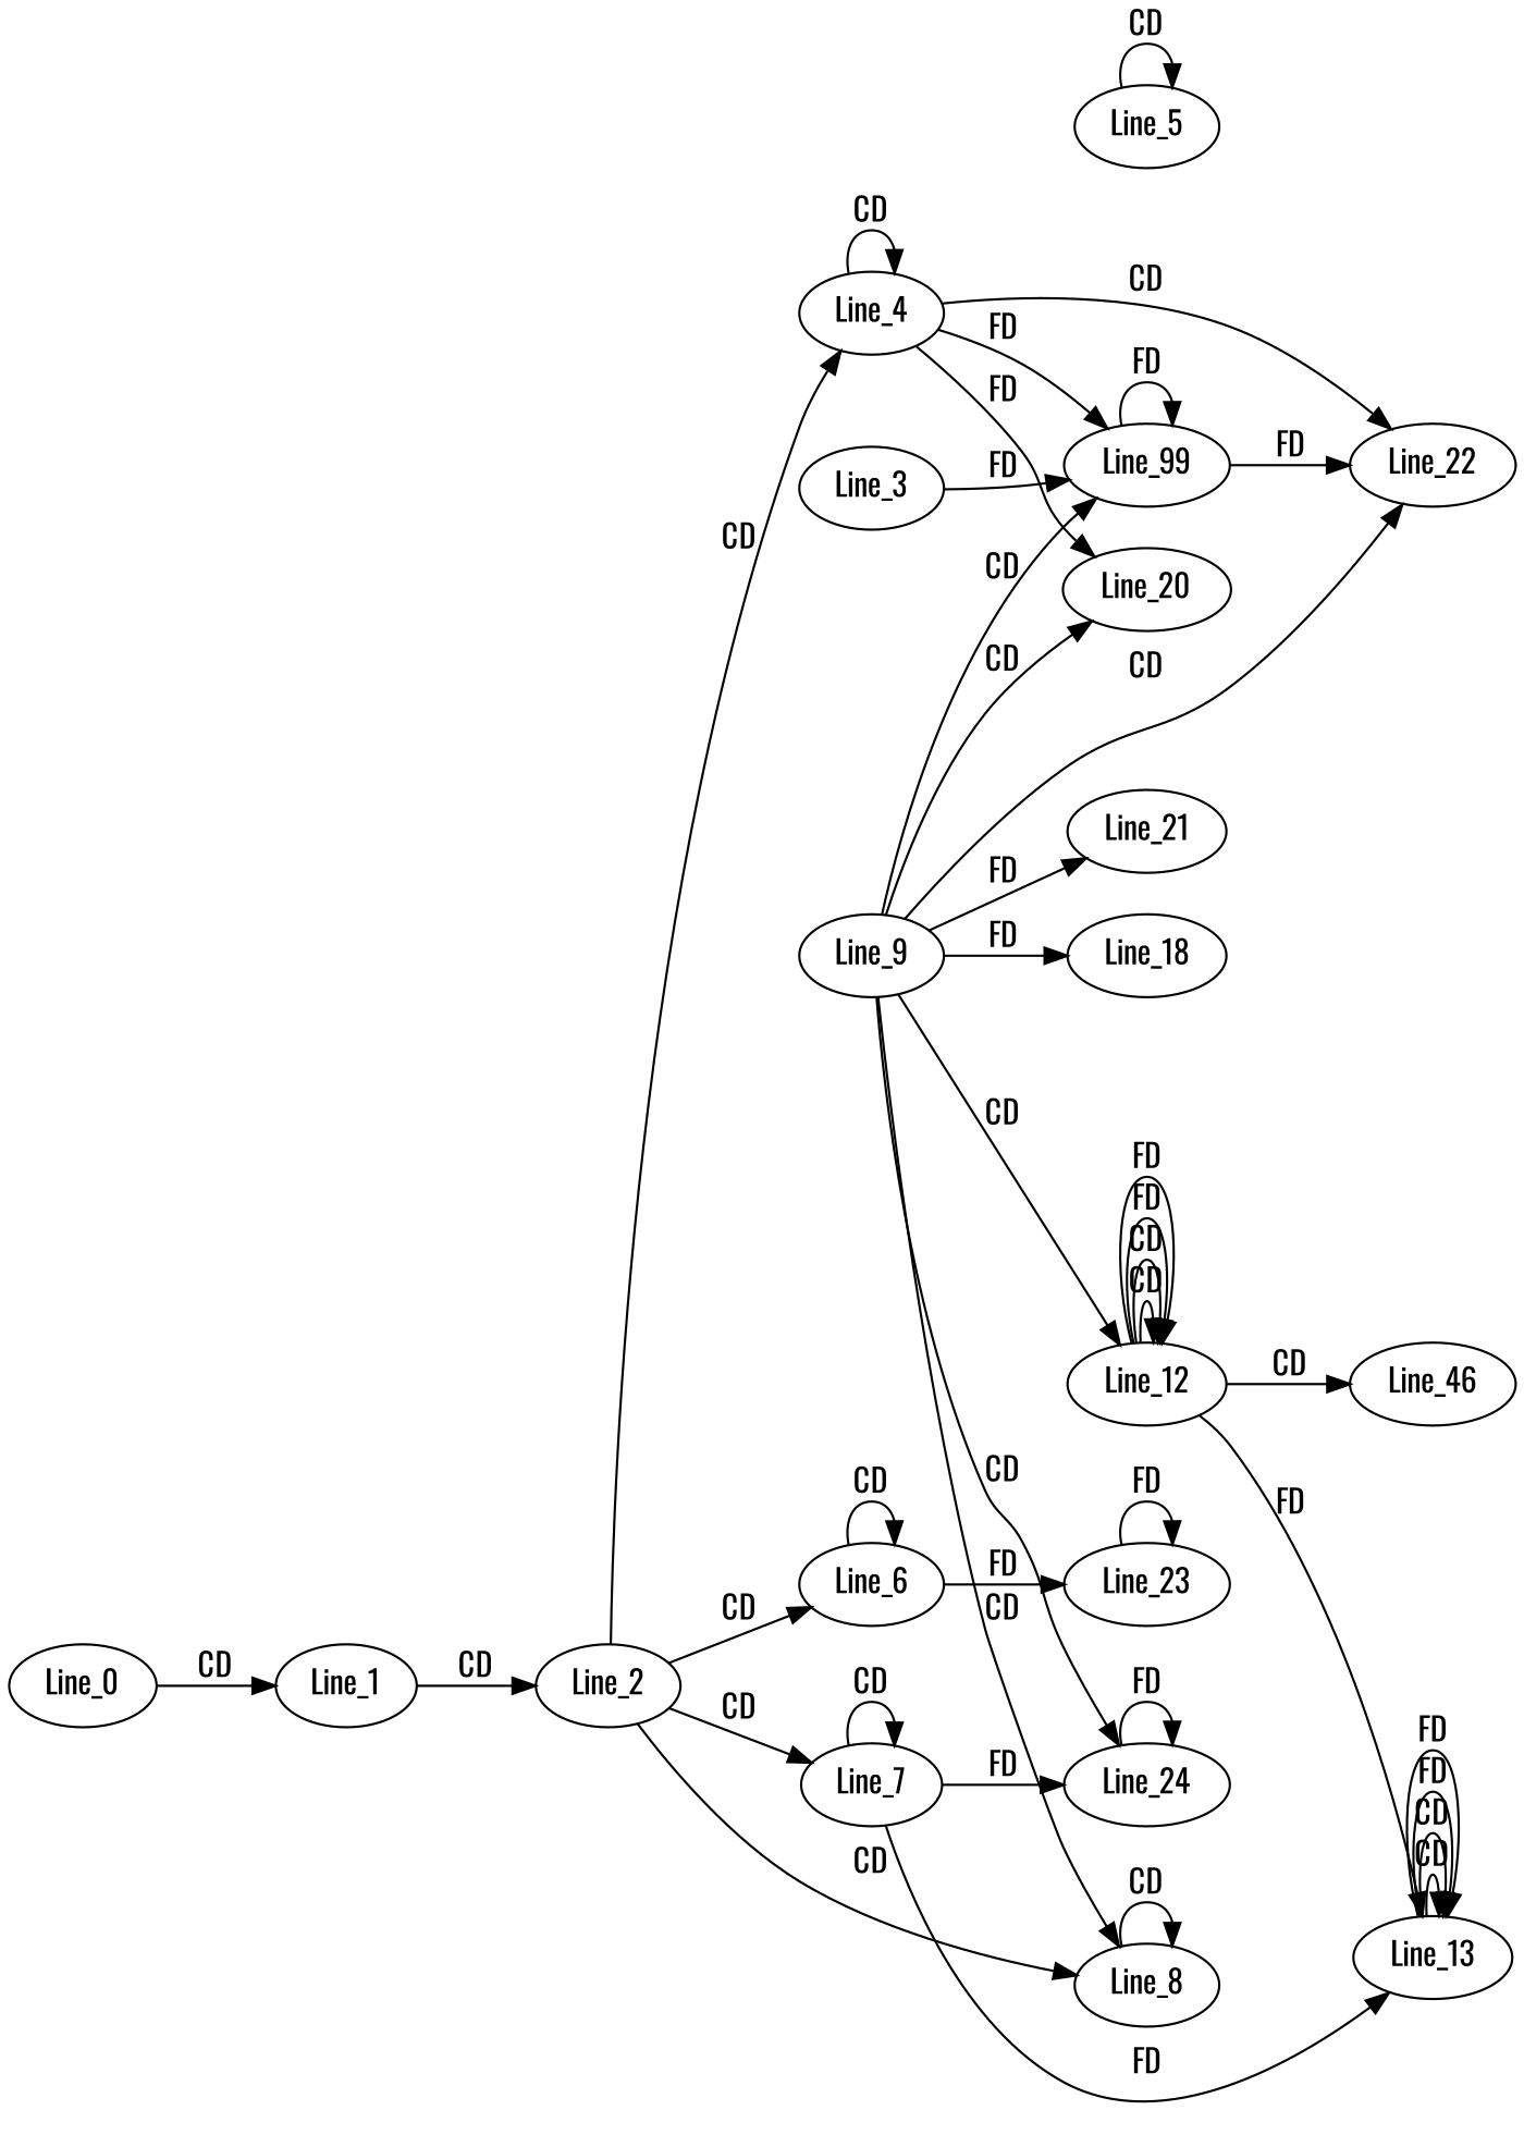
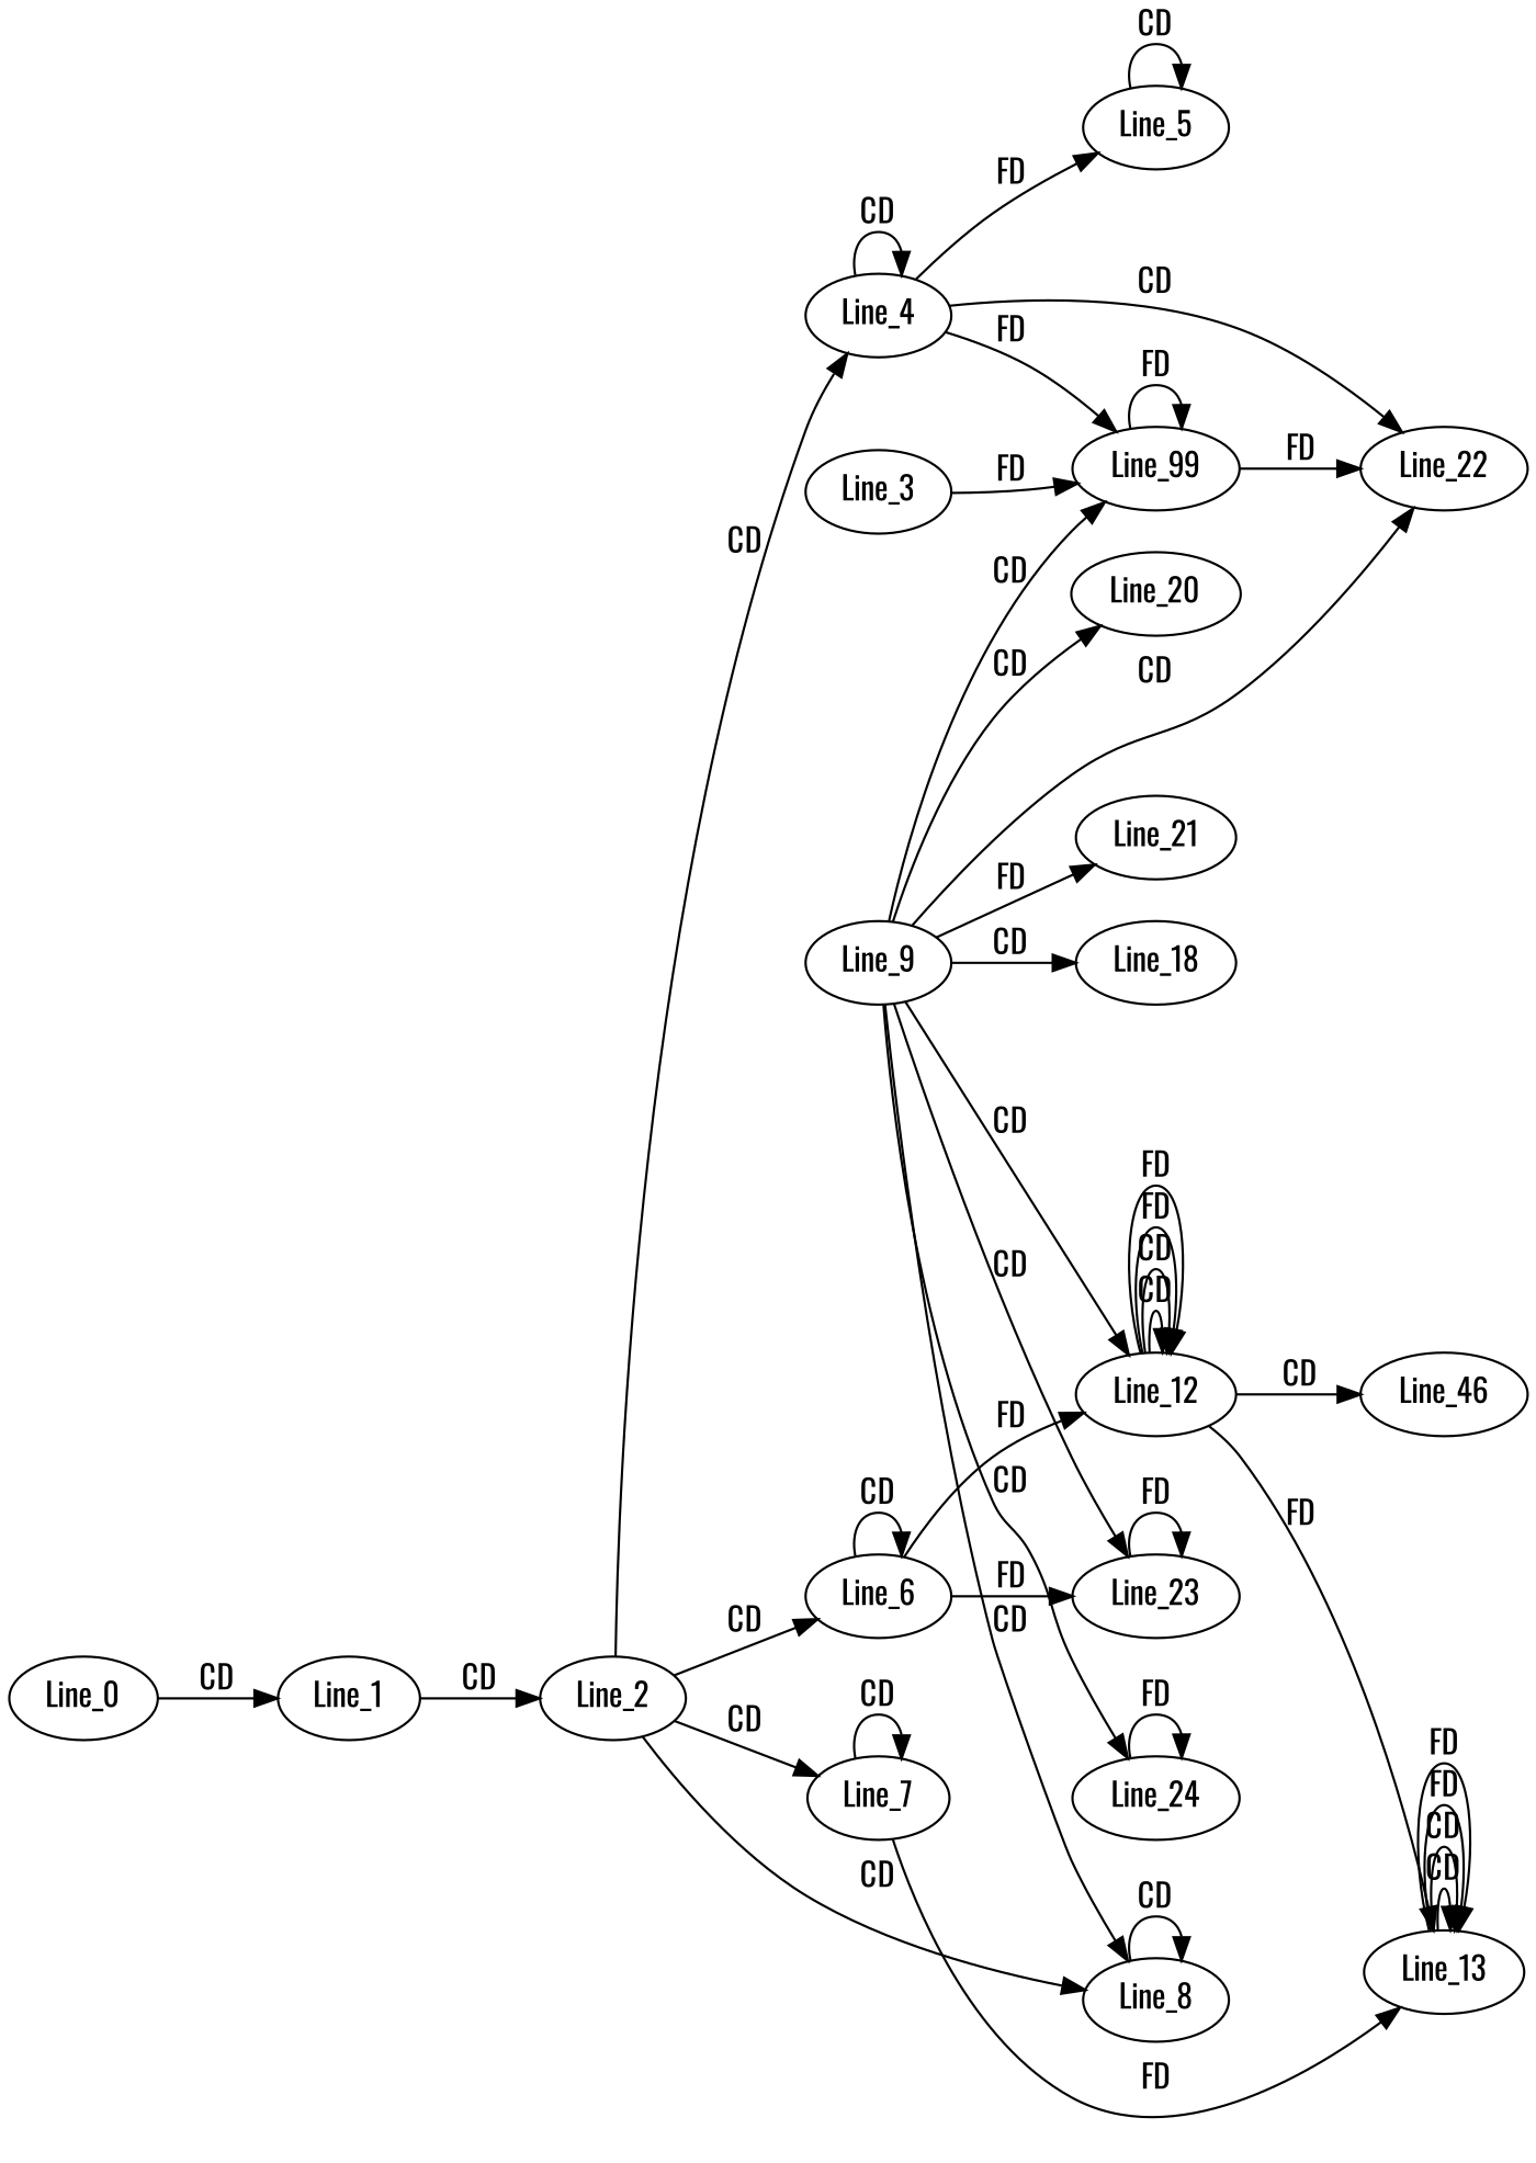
  digraph {
    fontname=Oswald
    rankdir=LR
    node [fontname=Oswald]
    edge [fontname=Oswald]
    Line_0
    Line_1
    Line_2
    Line_4
    Line_6
    Line_7
    Line_8
    n8 [label=Line_99]
    Line_3
    Line_5
    Line_22
    Line_12
    Line_23
    Line_13
    Line_24
    n16 [label=Line_46]
    Line_9
    Line_18
    Line_20
    Line_21
    Line_0 -> Line_1 [label=CD]
    Line_1 -> Line_2 [label=CD]
    Line_2 -> Line_4 [label=CD]
    Line_2 -> Line_6 [label=CD]
    Line_2 -> Line_7 [label=CD]
    Line_2 -> Line_8 [label=CD]
    Line_4 -> Line_4 [label=CD]
    Line_4 -> n8 [label=FD]
-   Line_4 -> Line_20 [label=FD]
+   Line_4 -> Line_5 [label=FD]
    Line_4 -> Line_22 [label=CD]
    Line_6 -> Line_6 [label=CD]
+   Line_6 -> Line_12 [label=FD]
    Line_6 -> Line_23 [label=FD]
    Line_7 -> Line_7 [label=CD]
    Line_7 -> Line_13 [label=FD]
-   Line_7 -> Line_24 [label=FD]
    Line_8 -> Line_8 [label=CD]
    n8 -> n8 [label=FD]
    n8 -> Line_22 [label=FD]
    Line_3 -> n8 [label=FD]
    Line_5 -> Line_5 [label=CD]
    Line_12 -> Line_12 [label=CD]
    Line_12 -> Line_12 [label=CD]
    Line_12 -> Line_12 [label=FD]
    Line_12 -> Line_12 [label=FD]
    Line_12 -> Line_13 [label=FD]
    Line_12 -> n16 [label=CD]
    Line_23 -> Line_23 [label=FD]
    Line_13 -> Line_13 [label=CD]
    Line_13 -> Line_13 [label=CD]
    Line_13 -> Line_13 [label=FD]
    Line_13 -> Line_13 [label=FD]
    Line_24 -> Line_24 [label=FD]
    Line_9 -> Line_8 [label=CD]
    Line_9 -> n8 [label=CD]
    Line_9 -> Line_22 [label=CD]
    Line_9 -> Line_12 [label=CD]
+   Line_9 -> Line_23 [label=CD]
    Line_9 -> Line_24 [label=CD]
-   Line_9 -> Line_18 [label=FD]
+   Line_9 -> Line_18 [label=CD]
    Line_9 -> Line_20 [label=CD]
    Line_9 -> Line_21 [label=FD]
  }
